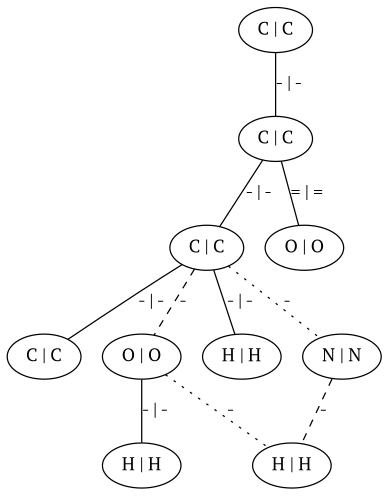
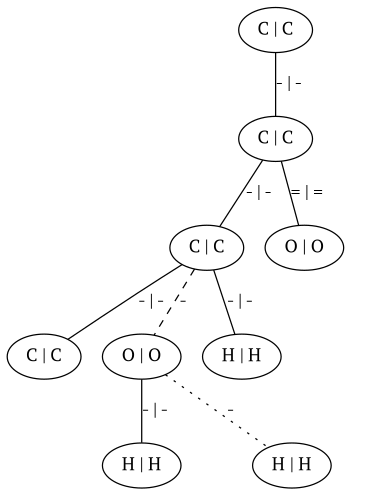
  graph {
    fontname="PT Serif"
    node [fontname="PT Serif"]
    edge [fontname="PT Serif"]
    n1 [label="C | C"]
    n2 [label="C | C"]
    n3 [label="C | C"]
    n4 [label="O | O"]
    n5 [label="C | C"]
    n6 [label="O | O"]
    n7 [label="H | H"]
-   n8 [label="N | N"]
    n9 [label="H | H"]
    n10 [label="H | H"]
    n1 -- n2 [label="- | -"]
    n2 -- n3 [label="- | -"]
    n2 -- n4 [label="= | ="]
    n3 -- n5 [label="- | -"]
    n3 -- n6 [label="-" style=dashed]
    n3 -- n7 [label="- | -"]
-   n3 -- n8 [label="-" style=dotted]
    n6 -- n9 [label="- | -"]
    n6 -- n10 [label="-" style=dotted]
-   n8 -- n10 [label="-" style=dashed]
  }
